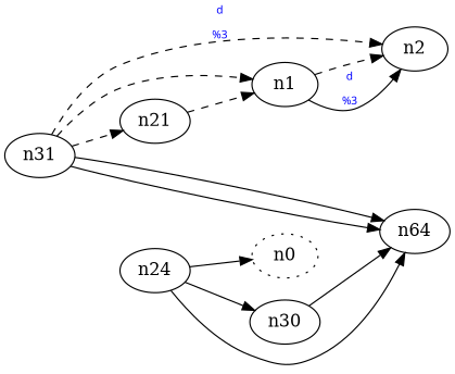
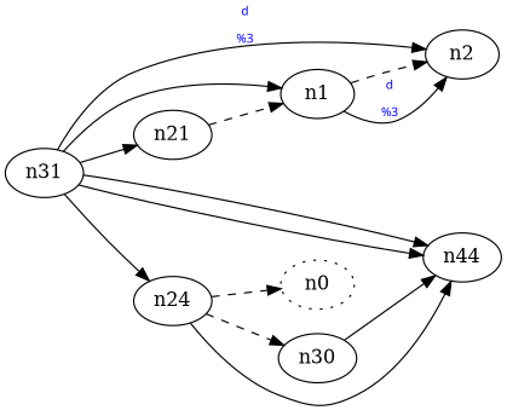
  digraph {
    fontcolor=blue
    rankdir=LR
    n0 [fillcolor="#123456" style=dotted]
    n1
    n2
    n11 [label=n31]
    n22 [label=n24]
    n21
-   n44 [label=n64]
+   n44
    n33 [label=n30]
    n1 -> n2 [style=dashed]
    n1 -> n2 [fontcolor=blue fontname="comic sans" fontsize=9 label="d\n\l\G"]
-   n11 -> n1 [style=dashed]
-   n11 -> n2 [fontcolor=blue fontname="comic sans" fontsize=9 label="d\n\l\G" style=dashed]
-   n11 -> n21 [style=dashed]
+   n11 -> n1
+   n11 -> n2 [fontcolor=blue fontname="comic sans" fontsize=9 label="d\n\l\G"]
+   n11 -> n22
+   n11 -> n21
    n11 -> n44
    n11 -> n44
-   n22 -> n0
+   n22 -> n0 [style=dashed]
    n22 -> n44
-   n22 -> n33
+   n22 -> n33 [style=dashed]
    n21 -> n1 [style=dashed]
    n33 -> n44
  }
